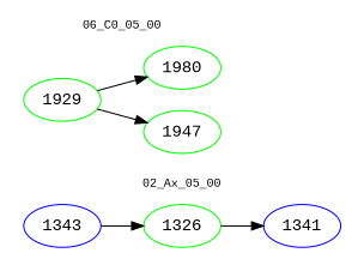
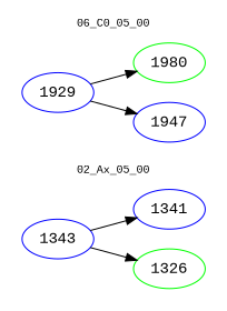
  digraph {
    fontname="Liberation Mono"
    rankdir=LR
    node [color=blue fontname="Liberation Mono"]
    edge [color=black fontname="Liberation Mono"]
    n1 [label=1343]
    n2 [color=green label=1326]
    n3 [label=1341]
-   n4 [color=green label=1947]
-   n5 [color=green label=1929]
+   n4 [label=1947]
+   n5 [label=1929]
    n6 [color=green label=1980]
    subgraph cluster_1 {
      color=white
      fontsize=10
      label="02_Ax_05_00"
      n1
      n2
      n3
    }
    subgraph cluster_2 {
      color=white
      fontsize=10
      label="06_C0_05_00"
      n4
      n5
      n6
    }
    n1 -> n2
-   n2 -> n3
+   n1 -> n3
    n5 -> n4
    n5 -> n6
  }
